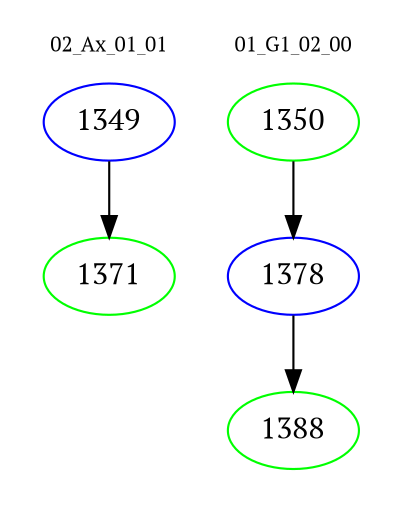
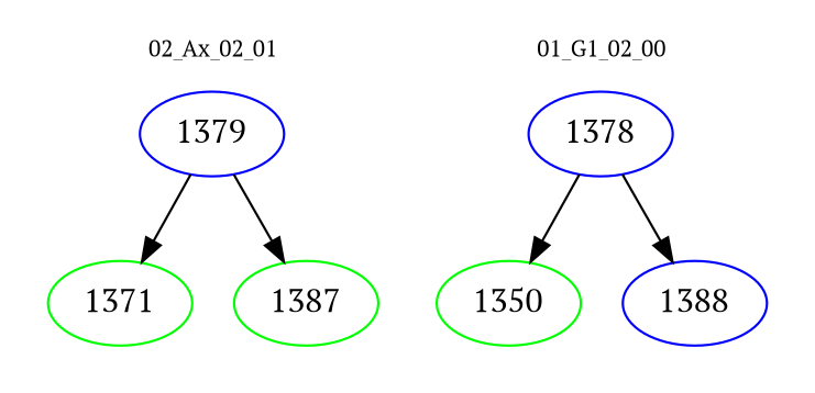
  digraph {
    fontname="PT Serif"
    node [color=blue fontname="PT Serif"]
    edge [color=black fontname="PT Serif"]
-   n1 [label=1349]
+   n1 [label=1379]
    n2 [color=green label=1371]
+   n3 [color=green label=1387]
    n4 [label=1378]
    n5 [color=green label=1350]
-   n6 [color=green label=1388]
+   n6 [label=1388]
    subgraph cluster_1 {
      color=white
      fontsize=10
-     label="02_Ax_01_01"
+     label="02_Ax_02_01"
      n1
      n2
+     n3
    }
    subgraph cluster_2 {
      color=white
      fontsize=10
      label="01_G1_02_00"
      n4
      n5
      n6
    }
    n1 -> n2
-   n5 -> n4
+   n1 -> n3
+   n4 -> n5
    n4 -> n6
  }
